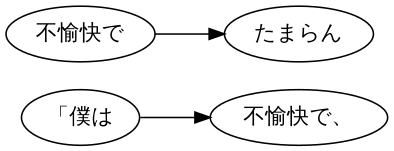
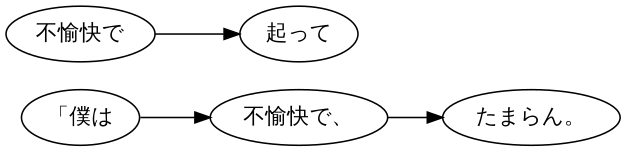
  digraph {
    rankdir=LR
    n1 [label="「僕は"]
    n2 [label="不愉快で、"]
+   n3 [label="たまらん。"]
    n4 [label="不愉快で"]
-   n5 [label="たまらん"]
+   n5 [label="起って"]
    n1 -> n2
+   n2 -> n3
    n4 -> n5
  }
